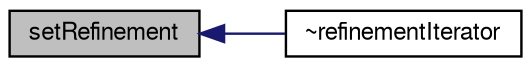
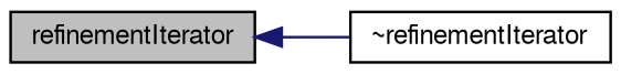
  digraph {
    rankdir=LR
    node [color=black fontname=FreeSans fontsize=10 shape=record]
-   n1 [fillcolor=grey75 fontcolor=black height=0.2 label=setRefinement style=filled width=0.4]
+   n1 [fillcolor=grey75 fontcolor=black height=0.2 label=refinementIterator style=filled width=0.4]
    n2 [height=0.2 label="~refinementIterator" width=0.4]
    n1 -> n2 [color=midnightblue dir=back fontname=FreeSans fontsize=10 labelfontname=FreeSans labelfontsize=10 style=solid]
  }
